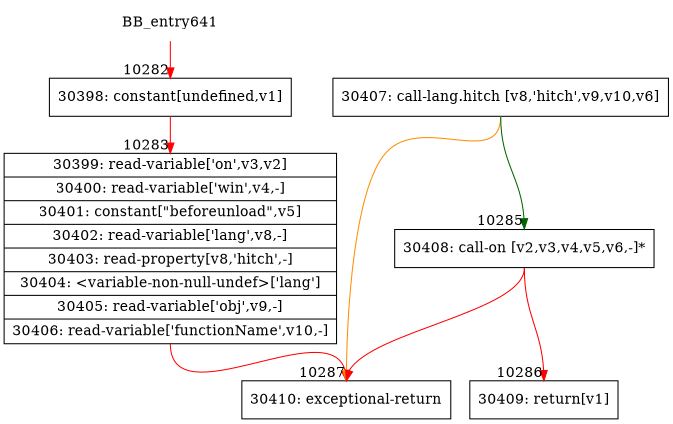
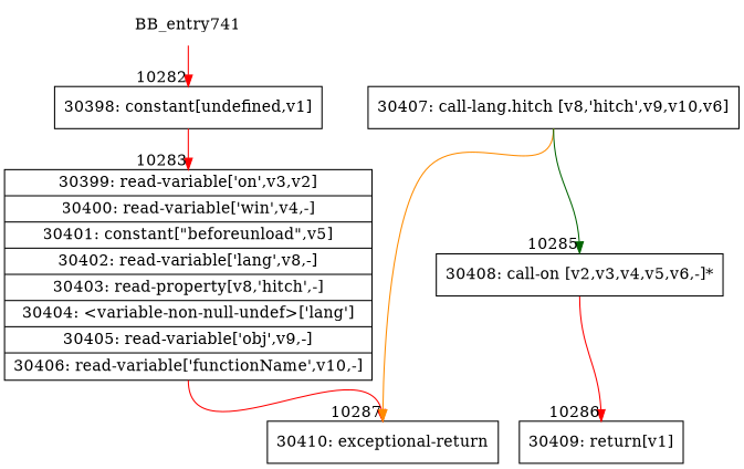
  digraph {
    rankdir=TD
    node [shape=record]
    edge [color=red headport=n tailport=s]
-   BB_entry741 [shape=none label=BB_entry641]
+   BB_entry741 [shape=none]
    n2 [label="{30398: constant[undefined,v1]}"]
    n3 [label="{30399: read-variable['on',v3,v2]|30400: read-variable['win',v4,-]|30401: constant[\"beforeunload\",v5]|30402: read-variable['lang',v8,-]|30403: read-property[v8,'hitch',-]|30404: \<variable-non-null-undef\>['lang']|30405: read-variable['obj',v9,-]|30406: read-variable['functionName',v10,-]}"]
    n4 [label="{30410: exceptional-return}"]
    n5 [label="{30407: call-lang.hitch [v8,'hitch',v9,v10,v6]}"]
    n6 [label="{30408: call-on [v2,v3,v4,v5,v6,-]*}"]
    n7 [label="{30409: return[v1]}"]
    BB_entry741 -> n2 [headlabel="    10282"]
    n2 -> n3 [headlabel="      10283"]
    n3 -> n4 [headlabel="      10287"]
    n5 -> n4 [color=darkorange]
    n5 -> n6 [color=darkgreen headlabel="      10285"]
-   n6 -> n4
    n6 -> n7 [headlabel="      10286"]
  }
